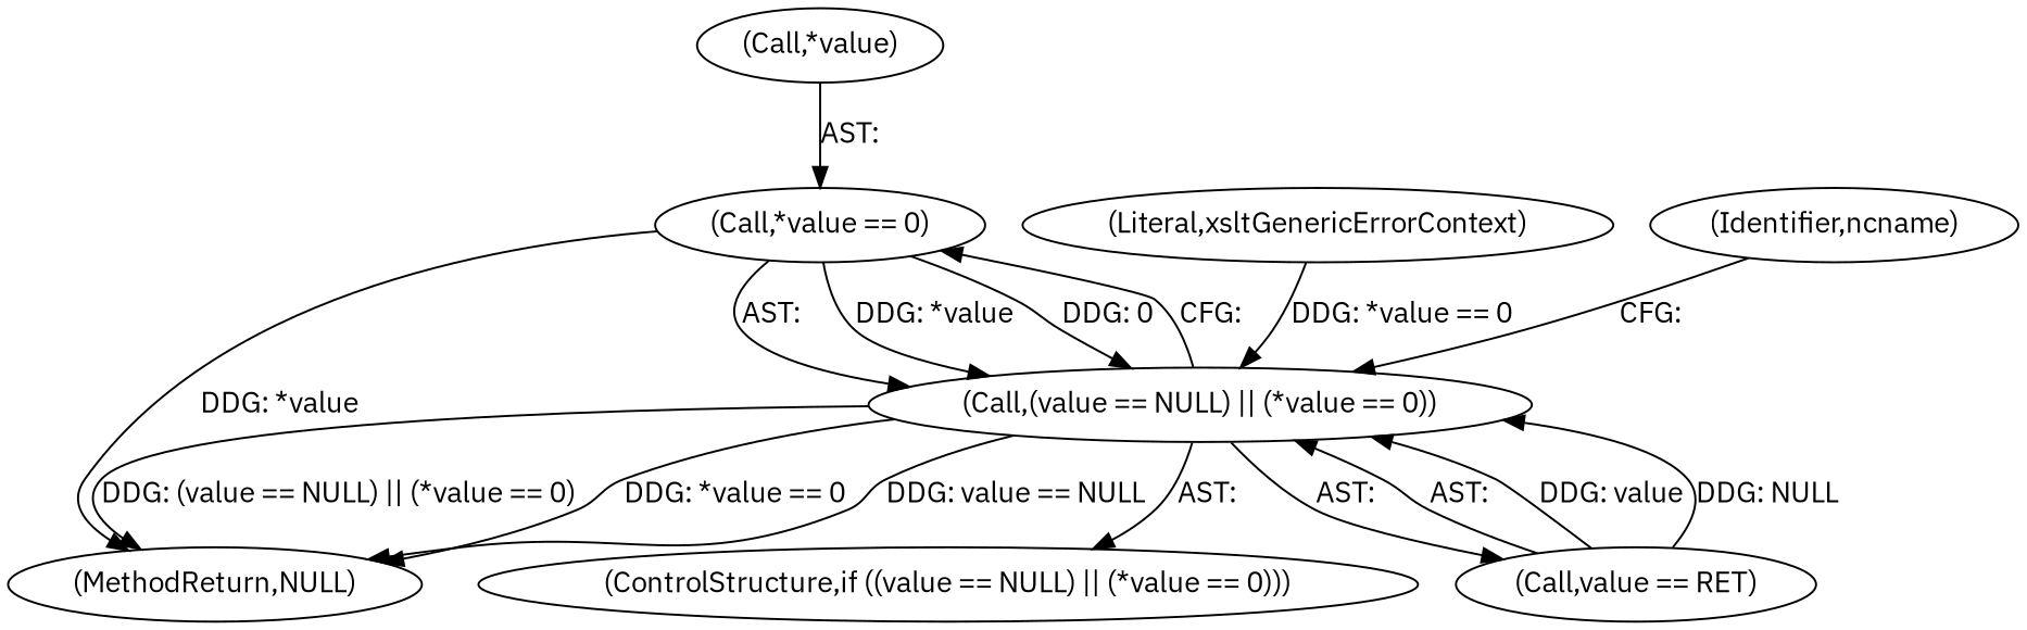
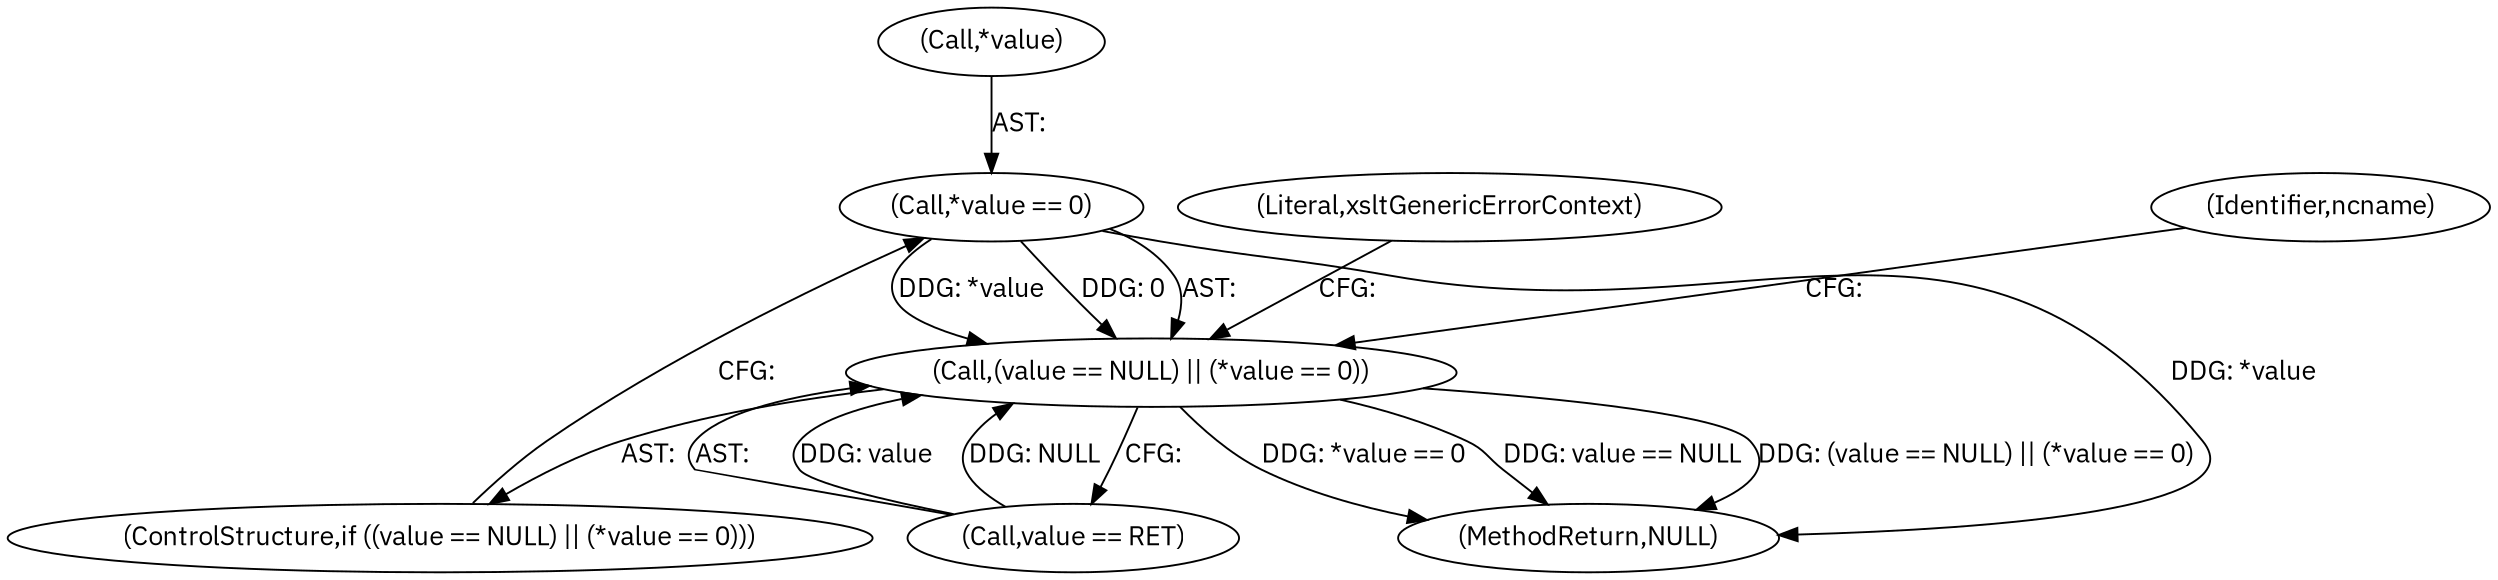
  digraph {
    fontname="IBM Plex Sans"
    node [fontname="IBM Plex Sans"]
    edge [fontname="IBM Plex Sans"]
    n1 [label="(Call,*value == 0)"]
    n2 [label="(Call,(value == NULL) || (*value == 0))"]
    n3 [label="(MethodReturn,NULL)"]
    n4 [label="(ControlStructure,if ((value == NULL) || (*value == 0)))"]
    n5 [label="(Call,value == RET)"]
    n6 [label="(Call,*value)"]
    n7 [label="(Literal,xsltGenericErrorContext)"]
    n8 [label="(Identifier,ncname)"]
    n1 -> n2 [label="AST: "]
    n1 -> n2 [label="DDG: *value"]
    n1 -> n2 [label="DDG: 0"]
    n1 -> n3 [label="DDG: *value"]
-   n2 -> n1 [label="CFG: "]
+   n4 -> n1 [label="CFG: "]
    n2 -> n3 [label="DDG: (value == NULL) || (*value == 0)"]
    n2 -> n3 [label="DDG: *value == 0"]
    n2 -> n3 [label="DDG: value == NULL"]
    n2 -> n4 [label="AST: "]
-   n2 -> n5 [label="AST: "]
+   n2 -> n5 [label="CFG: "]
    n5 -> n2 [label="AST: "]
    n5 -> n2 [label="DDG: value"]
    n5 -> n2 [label="DDG: NULL"]
    n6 -> n1 [label="AST: "]
-   n7 -> n2 [label="DDG: *value == 0"]
+   n7 -> n2 [label="CFG: "]
    n8 -> n2 [label="CFG: "]
  }
